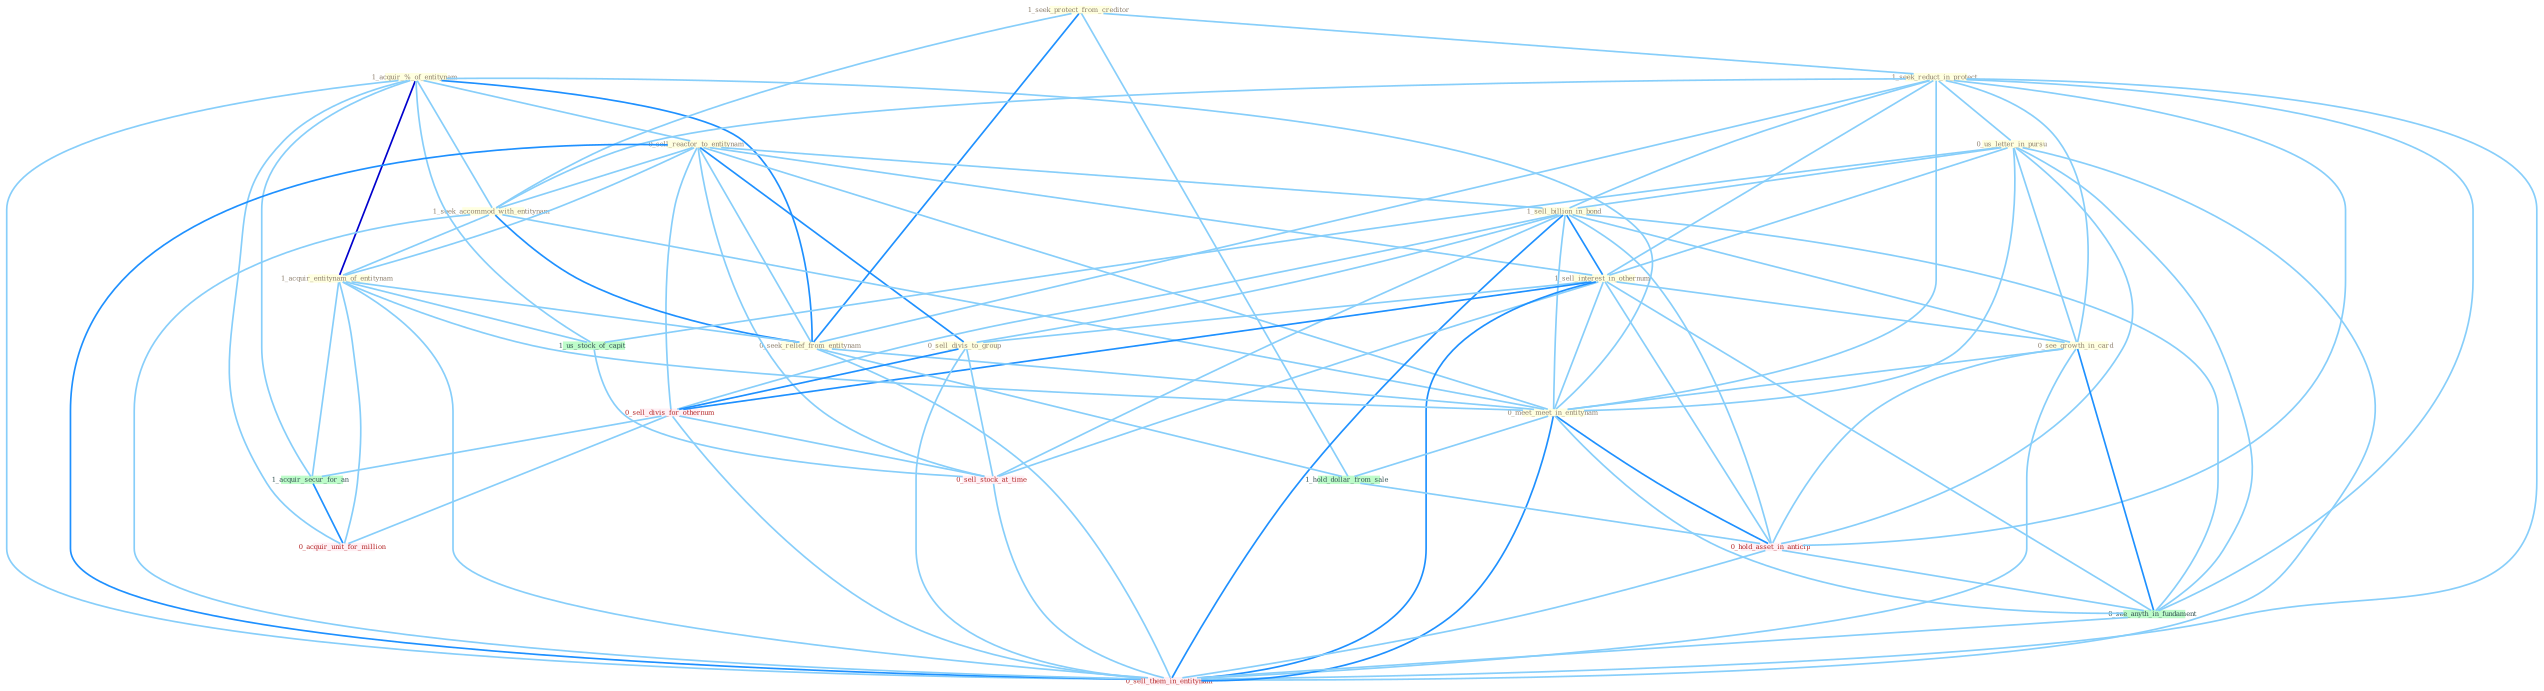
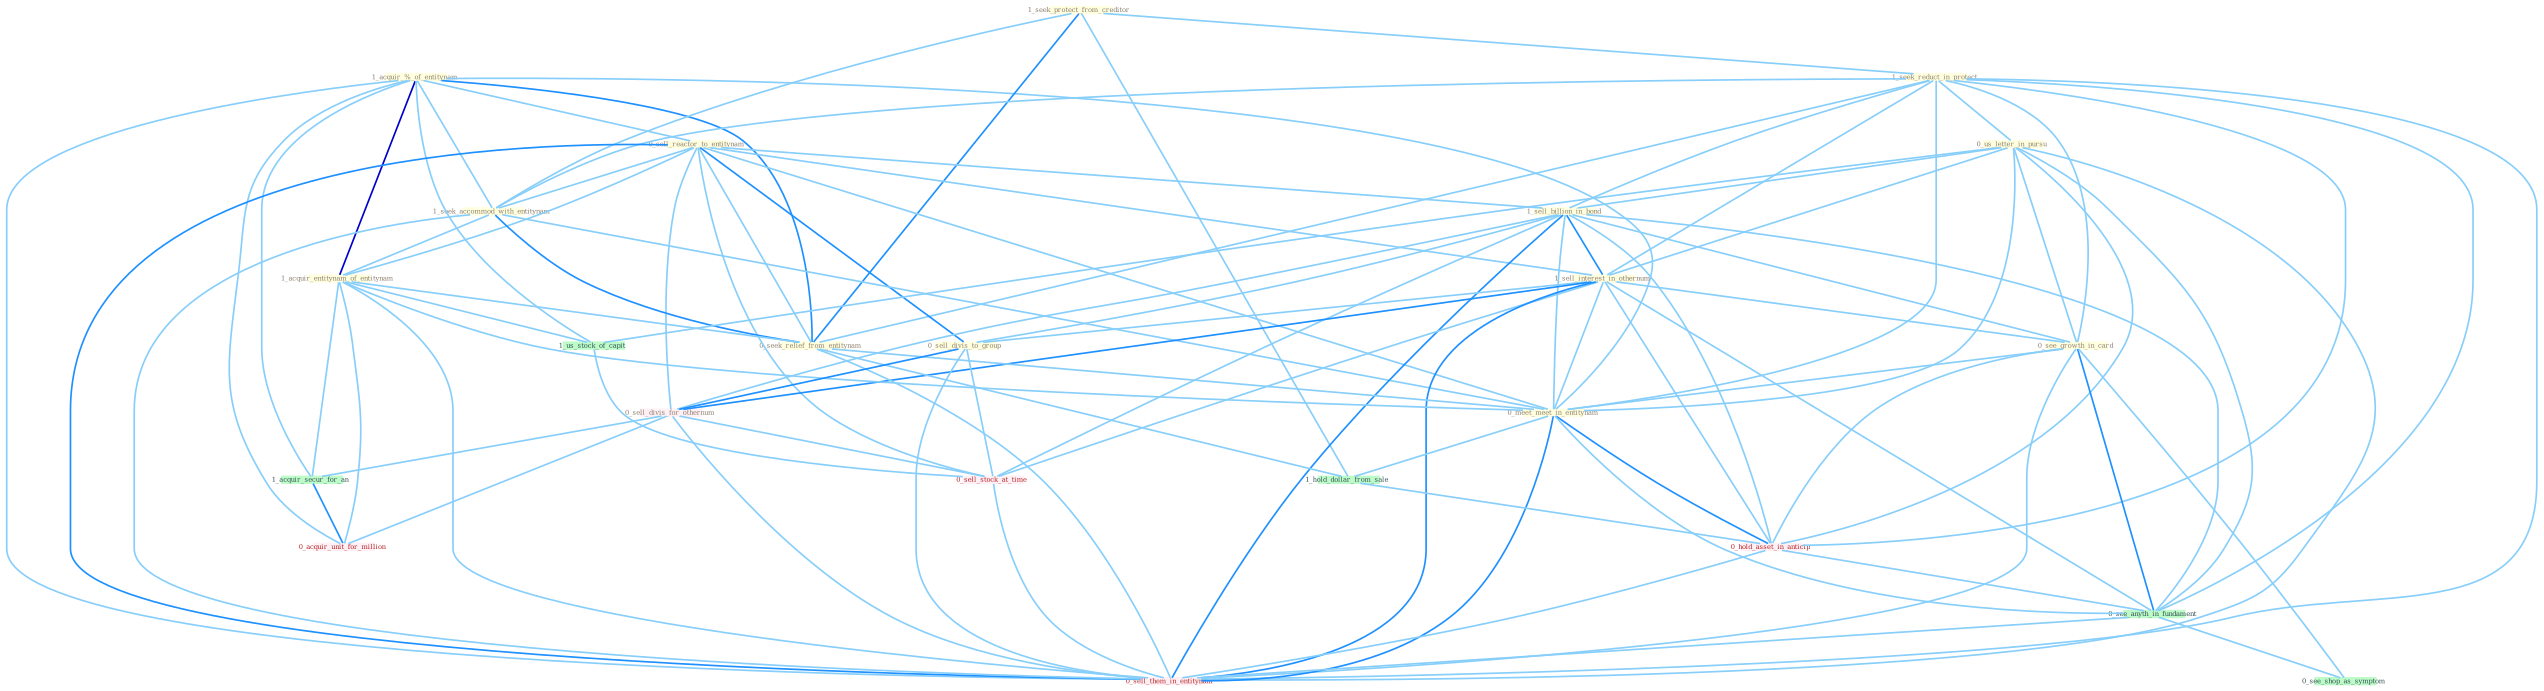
  graph {
    node [color="#ffffe0" fixedsize=true fontcolor="#8b7d6b" fontsize=4 shape=polygon style=filled]
    edge [color="#87cefa" w=1]
    "1_acquir_%_of_entitynam " [height=.06 width=.5]
    "1_seek_protect_from_creditor " [height=.06 width=.5]
    "1_seek_reduct_in_protect " [height=.06 width=.5]
    "0_sell_reactor_to_entitynam " [height=.06 width=.5]
    "1_seek_accommod_with_entitynam " [height=.06 width=.5]
    "0_us_letter_in_pursu " [height=.06 width=.5]
    "1_sell_billion_in_bond " [height=.06 width=.5]
    "1_sell_interest_in_othernum " [height=.06 width=.5]
    "1_acquir_entitynam_of_entitynam " [height=.06 width=.5]
    "0_seek_relief_from_entitynam " [height=.06 width=.5]
    "0_see_growth_in_card " [height=.06 width=.5]
    n12 [height=.06 label="0_meet_meet_in_entitynam" width=.5]
    "0_sell_divis_to_group " [height=.06 width=.5]
-   "0_sell_divis_for_othernum " [color="#fff0f5" fontcolor="#b22222" height=.06 width=.5]
+   "0_sell_divis_for_othernum " [color="#fff0f5" height=.06 width=.5]
    "0_hold_asset_in_anticip " [color="#fff0f5" fontcolor="#b22222" height=.06 width=.5]
    "0_sell_stock_at_time " [color="#fff0f5" fontcolor="#b22222" height=.06 width=.5]
    "0_acquir_unit_for_million " [color="#fff0f5" fontcolor="#b22222" height=.06 width=.5]
    "0_sell_them_in_entitynam " [color="#fff0f5" fontcolor="#b22222" height=.06 width=.5]
    "1_acquir_secur_for_an " [color="#BDFCC9" fontcolor="#2f4f4f" height=.06 width=.5]
    "1_us_stock_of_capit " [color="#BDFCC9" fontcolor="#2f4f4f" height=.06 width=.5]
    "1_hold_dollar_from_sale " [color="#BDFCC9" fontcolor="#2f4f4f" height=.06 width=.5]
    "0_see_anyth_in_fundament " [color="#BDFCC9" fontcolor="#2f4f4f" height=.06 width=.5]
+   "0_see_shop_as_symptom " [color="#BDFCC9" fontcolor="#2f4f4f" height=.06 width=.5]
    subgraph sub_1 {
      "1_acquir_%_of_entitynam "
      "1_seek_protect_from_creditor "
      "1_seek_reduct_in_protect "
      "0_sell_reactor_to_entitynam "
      "1_seek_accommod_with_entitynam "
      "0_us_letter_in_pursu "
      "1_sell_billion_in_bond "
      "1_sell_interest_in_othernum "
      "1_acquir_entitynam_of_entitynam "
      "0_seek_relief_from_entitynam "
      "0_see_growth_in_card "
      n12
      "0_sell_divis_to_group "
    }
    subgraph sub_2 {
      "0_sell_divis_for_othernum "
      "0_hold_asset_in_anticip "
      "0_sell_stock_at_time "
      "0_acquir_unit_for_million "
      "0_sell_them_in_entitynam "
    }
    "1_acquir_%_of_entitynam " -- "0_sell_reactor_to_entitynam "
    "1_acquir_%_of_entitynam " -- "1_seek_accommod_with_entitynam "
    "1_acquir_%_of_entitynam " -- "1_acquir_entitynam_of_entitynam " [color="#0000cd" w=3]
    "1_acquir_%_of_entitynam " -- "0_seek_relief_from_entitynam " [color="#1e90ff"]
    "1_acquir_%_of_entitynam " -- n12
    "1_acquir_%_of_entitynam " -- "0_acquir_unit_for_million "
    "1_acquir_%_of_entitynam " -- "0_sell_them_in_entitynam "
    "1_acquir_%_of_entitynam " -- "1_acquir_secur_for_an "
    "1_acquir_%_of_entitynam " -- "1_us_stock_of_capit "
    "1_seek_protect_from_creditor " -- "1_seek_reduct_in_protect "
    "1_seek_protect_from_creditor " -- "1_seek_accommod_with_entitynam "
    "1_seek_protect_from_creditor " -- "0_seek_relief_from_entitynam " [color="#1e90ff" w=2]
    "1_seek_protect_from_creditor " -- "1_hold_dollar_from_sale "
    "1_seek_reduct_in_protect " -- "1_seek_accommod_with_entitynam "
    "1_seek_reduct_in_protect " -- "0_us_letter_in_pursu "
    "1_seek_reduct_in_protect " -- "1_sell_billion_in_bond "
    "1_seek_reduct_in_protect " -- "1_sell_interest_in_othernum "
    "1_seek_reduct_in_protect " -- "0_seek_relief_from_entitynam "
    "1_seek_reduct_in_protect " -- "0_see_growth_in_card "
    "1_seek_reduct_in_protect " -- n12
    "1_seek_reduct_in_protect " -- "0_hold_asset_in_anticip "
    "1_seek_reduct_in_protect " -- "0_sell_them_in_entitynam "
    "1_seek_reduct_in_protect " -- "0_see_anyth_in_fundament "
    "0_sell_reactor_to_entitynam " -- "1_seek_accommod_with_entitynam "
    "0_sell_reactor_to_entitynam " -- "1_sell_billion_in_bond "
    "0_sell_reactor_to_entitynam " -- "1_sell_interest_in_othernum "
    "0_sell_reactor_to_entitynam " -- "1_acquir_entitynam_of_entitynam "
    "0_sell_reactor_to_entitynam " -- "0_seek_relief_from_entitynam "
    "0_sell_reactor_to_entitynam " -- n12
    "0_sell_reactor_to_entitynam " -- "0_sell_divis_to_group " [color="#1e90ff" w=2]
    "0_sell_reactor_to_entitynam " -- "0_sell_divis_for_othernum "
    "0_sell_reactor_to_entitynam " -- "0_sell_stock_at_time "
    "0_sell_reactor_to_entitynam " -- "0_sell_them_in_entitynam " [color="#1e90ff" w=2]
    "1_seek_accommod_with_entitynam " -- "1_acquir_entitynam_of_entitynam "
    "1_seek_accommod_with_entitynam " -- "0_seek_relief_from_entitynam " [color="#1e90ff" w=2]
    "1_seek_accommod_with_entitynam " -- n12
    "1_seek_accommod_with_entitynam " -- "0_sell_them_in_entitynam "
    "0_us_letter_in_pursu " -- "1_sell_billion_in_bond "
    "0_us_letter_in_pursu " -- "1_sell_interest_in_othernum "
    "0_us_letter_in_pursu " -- "0_see_growth_in_card "
    "0_us_letter_in_pursu " -- n12
    "0_us_letter_in_pursu " -- "0_hold_asset_in_anticip "
    "0_us_letter_in_pursu " -- "0_sell_them_in_entitynam "
    "0_us_letter_in_pursu " -- "1_us_stock_of_capit "
    "0_us_letter_in_pursu " -- "0_see_anyth_in_fundament "
    "1_sell_billion_in_bond " -- "1_sell_interest_in_othernum " [color="#1e90ff" w=2]
    "1_sell_billion_in_bond " -- "0_see_growth_in_card "
    "1_sell_billion_in_bond " -- n12
    "1_sell_billion_in_bond " -- "0_sell_divis_to_group "
    "1_sell_billion_in_bond " -- "0_sell_divis_for_othernum "
    "1_sell_billion_in_bond " -- "0_hold_asset_in_anticip "
    "1_sell_billion_in_bond " -- "0_sell_stock_at_time "
    "1_sell_billion_in_bond " -- "0_sell_them_in_entitynam " [color="#1e90ff" w=2]
    "1_sell_billion_in_bond " -- "0_see_anyth_in_fundament "
    "1_sell_interest_in_othernum " -- "0_see_growth_in_card "
    "1_sell_interest_in_othernum " -- n12
    "1_sell_interest_in_othernum " -- "0_sell_divis_to_group "
    "1_sell_interest_in_othernum " -- "0_sell_divis_for_othernum " [color="#1e90ff" w=2]
    "1_sell_interest_in_othernum " -- "0_hold_asset_in_anticip "
    "1_sell_interest_in_othernum " -- "0_sell_stock_at_time "
    "1_sell_interest_in_othernum " -- "0_sell_them_in_entitynam " [color="#1e90ff" w=2]
    "1_sell_interest_in_othernum " -- "0_see_anyth_in_fundament "
    "1_acquir_entitynam_of_entitynam " -- "0_seek_relief_from_entitynam "
    "1_acquir_entitynam_of_entitynam " -- n12
    "1_acquir_entitynam_of_entitynam " -- "0_acquir_unit_for_million "
    "1_acquir_entitynam_of_entitynam " -- "0_sell_them_in_entitynam "
    "1_acquir_entitynam_of_entitynam " -- "1_acquir_secur_for_an "
    "1_acquir_entitynam_of_entitynam " -- "1_us_stock_of_capit "
    "0_seek_relief_from_entitynam " -- n12
    "0_seek_relief_from_entitynam " -- "0_sell_them_in_entitynam "
    "0_seek_relief_from_entitynam " -- "1_hold_dollar_from_sale "
    "0_see_growth_in_card " -- n12
    "0_see_growth_in_card " -- "0_hold_asset_in_anticip "
    "0_see_growth_in_card " -- "0_sell_them_in_entitynam "
    "0_see_growth_in_card " -- "0_see_anyth_in_fundament " [color="#1e90ff" w=2]
+   "0_see_growth_in_card " -- "0_see_shop_as_symptom "
    n12 -- "0_hold_asset_in_anticip " [color="#1e90ff" w=2]
    n12 -- "0_sell_them_in_entitynam " [color="#1e90ff" w=2]
    n12 -- "1_hold_dollar_from_sale "
    n12 -- "0_see_anyth_in_fundament "
    "0_sell_divis_to_group " -- "0_sell_divis_for_othernum " [color="#1e90ff" w=2]
    "0_sell_divis_to_group " -- "0_sell_stock_at_time "
    "0_sell_divis_to_group " -- "0_sell_them_in_entitynam "
    "0_sell_divis_for_othernum " -- "0_sell_stock_at_time "
    "0_sell_divis_for_othernum " -- "0_acquir_unit_for_million "
    "0_sell_divis_for_othernum " -- "0_sell_them_in_entitynam "
    "0_sell_divis_for_othernum " -- "1_acquir_secur_for_an "
    "0_hold_asset_in_anticip " -- "0_sell_them_in_entitynam "
    "0_hold_asset_in_anticip " -- "0_see_anyth_in_fundament "
    "0_sell_stock_at_time " -- "0_sell_them_in_entitynam "
    "1_acquir_secur_for_an " -- "0_acquir_unit_for_million " [color="#1e90ff" w=2]
    "1_us_stock_of_capit " -- "0_sell_stock_at_time "
    "1_hold_dollar_from_sale " -- "0_hold_asset_in_anticip "
    "0_see_anyth_in_fundament " -- "0_sell_them_in_entitynam "
+   "0_see_anyth_in_fundament " -- "0_see_shop_as_symptom "
  }
